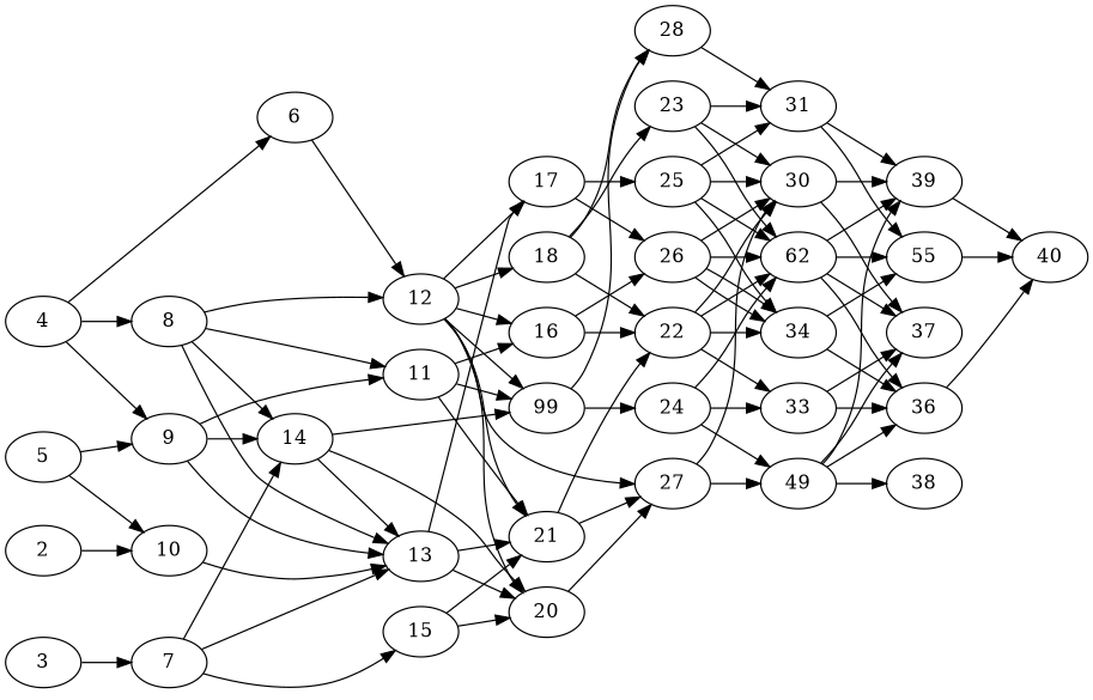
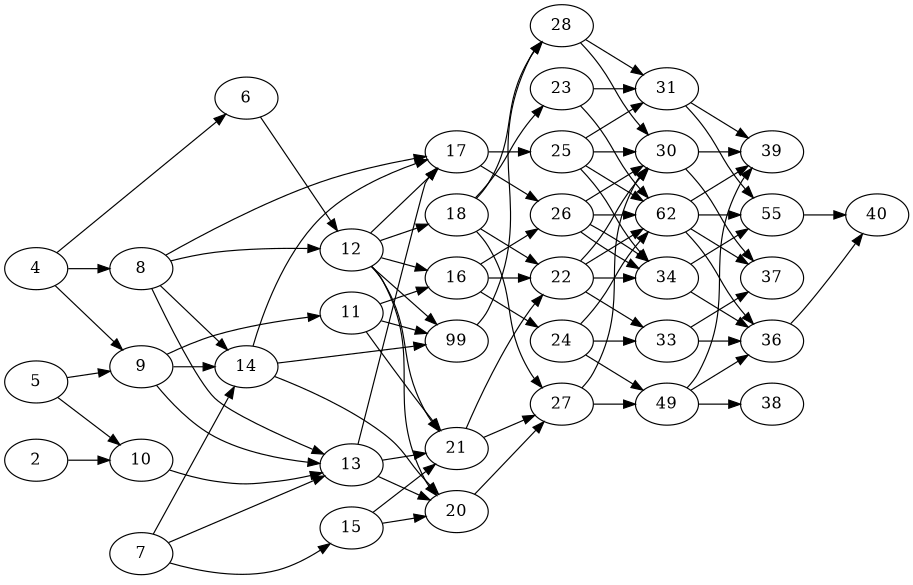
  digraph {
    rankdir=LR
    node [alpha=0.02]
    10 [expect_size=42482688]
    13 [alpha=0.04 expect_size=26534912]
    21 [alpha=0.18 expect_size=23056384]
    17 [alpha=0.04 expect_size=20942848]
    20 [alpha=0.18 expect_size=18251776]
    2 [alpha=0.16 expect_size=8788992]
-   3 [alpha=0.10 expect_size=35586048]
    7 [alpha=0.17 expect_size=22802432]
    14 [alpha=0.08 expect_size=49934336]
    15 [alpha=0.13 expect_size=29712384]
    12 [alpha=0.13 expect_size=35415040]
    16 [alpha=0.03 expect_size=17260544]
    n13 [alpha=0.01 expect_size=24940544 label=99]
    18 [alpha=0.19 expect_size=13582336]
    11 [alpha=0.14 expect_size=45151232]
    4 [alpha=0.11 expect_size=44646400]
    6 [expect_size=15835136]
    8 [alpha=0.05 expect_size=34212864]
    9 [alpha=0.17 expect_size=49622016]
    5 [alpha=0.15 expect_size=15419392]
    22 [alpha=0.20 expect_size=7999488]
    26 [expect_size=51398656]
    28 [alpha=0.10 expect_size=20180992]
    24 [alpha=0.06 expect_size=48969728]
    27 [alpha=0.10 expect_size=11898880]
    25 [expect_size=20178944]
    23 [alpha=0.15 expect_size=39473152]
    30 [alpha=0.03 expect_size=20433920]
    n29 [alpha=0.19 expect_size=10132480 label=62]
    33 [alpha=0.12 expect_size=9857024]
    34 [alpha=0.04 expect_size=44358656]
    31 [alpha=0.15 expect_size=14840832]
    n33 [alpha=0.08 expect_size=17146880 label=49]
    37 [alpha=0.09 expect_size=20652032]
    39 [alpha=0.13 expect_size=19415040]
    36 [alpha=0.15 expect_size=15778816]
    n37 [alpha=0.07 expect_size=11483136 label=55]
    38 [alpha=0.07 expect_size=43664384]
    40 [alpha=0.05 expect_size=39468032]
    10 -> 13
    13 -> 21
    13 -> 17
    13 -> 20
    21 -> 22
    21 -> 27
    17 -> 26
    17 -> 25
    20 -> 27
    2 -> 10
-   3 -> 7
    7 -> 13
    7 -> 14
    7 -> 15
-   14 -> 13
+   14 -> 17
    14 -> 20
    14 -> n13
    15 -> 21
    15 -> 20
    12 -> 21
    12 -> 17
    12 -> 20
    12 -> 16
    12 -> n13
    12 -> 18
    16 -> 22
    16 -> 26
    n13 -> 28
-   n13 -> 24
+   16 -> 24
    18 -> 22
    18 -> 28
-   12 -> 27
+   18 -> 27
    18 -> 23
    11 -> 21
    11 -> 16
    11 -> n13
    4 -> 6
    4 -> 8
    4 -> 9
    6 -> 12
    8 -> 13
    8 -> 14
    8 -> 12
-   8 -> 11
+   8 -> 17
    9 -> 13
    9 -> 14
    9 -> 11
    5 -> 10
    5 -> 9
    22 -> 30
    22 -> n29
    22 -> 33
    22 -> 34
    26 -> 30
    26 -> n29
    26 -> 34
    26 -> 34
-   23 -> 30
+   28 -> 30
    28 -> 31
    24 -> n29
    24 -> 33
    24 -> n33
    27 -> 30
    27 -> n33
    25 -> 30
    25 -> n29
    25 -> 34
    25 -> 31
    23 -> n29
    23 -> 31
    30 -> 37
    30 -> 39
    n29 -> 37
    n29 -> 39
    n29 -> 36
    n29 -> n37
    33 -> 37
    33 -> 36
    34 -> 36
    34 -> n37
    31 -> 39
    31 -> n37
-   n33 -> 37
    n33 -> 39
    n33 -> 36
    n33 -> 38
-   39 -> 40
    36 -> 40
    n37 -> 40
  }
